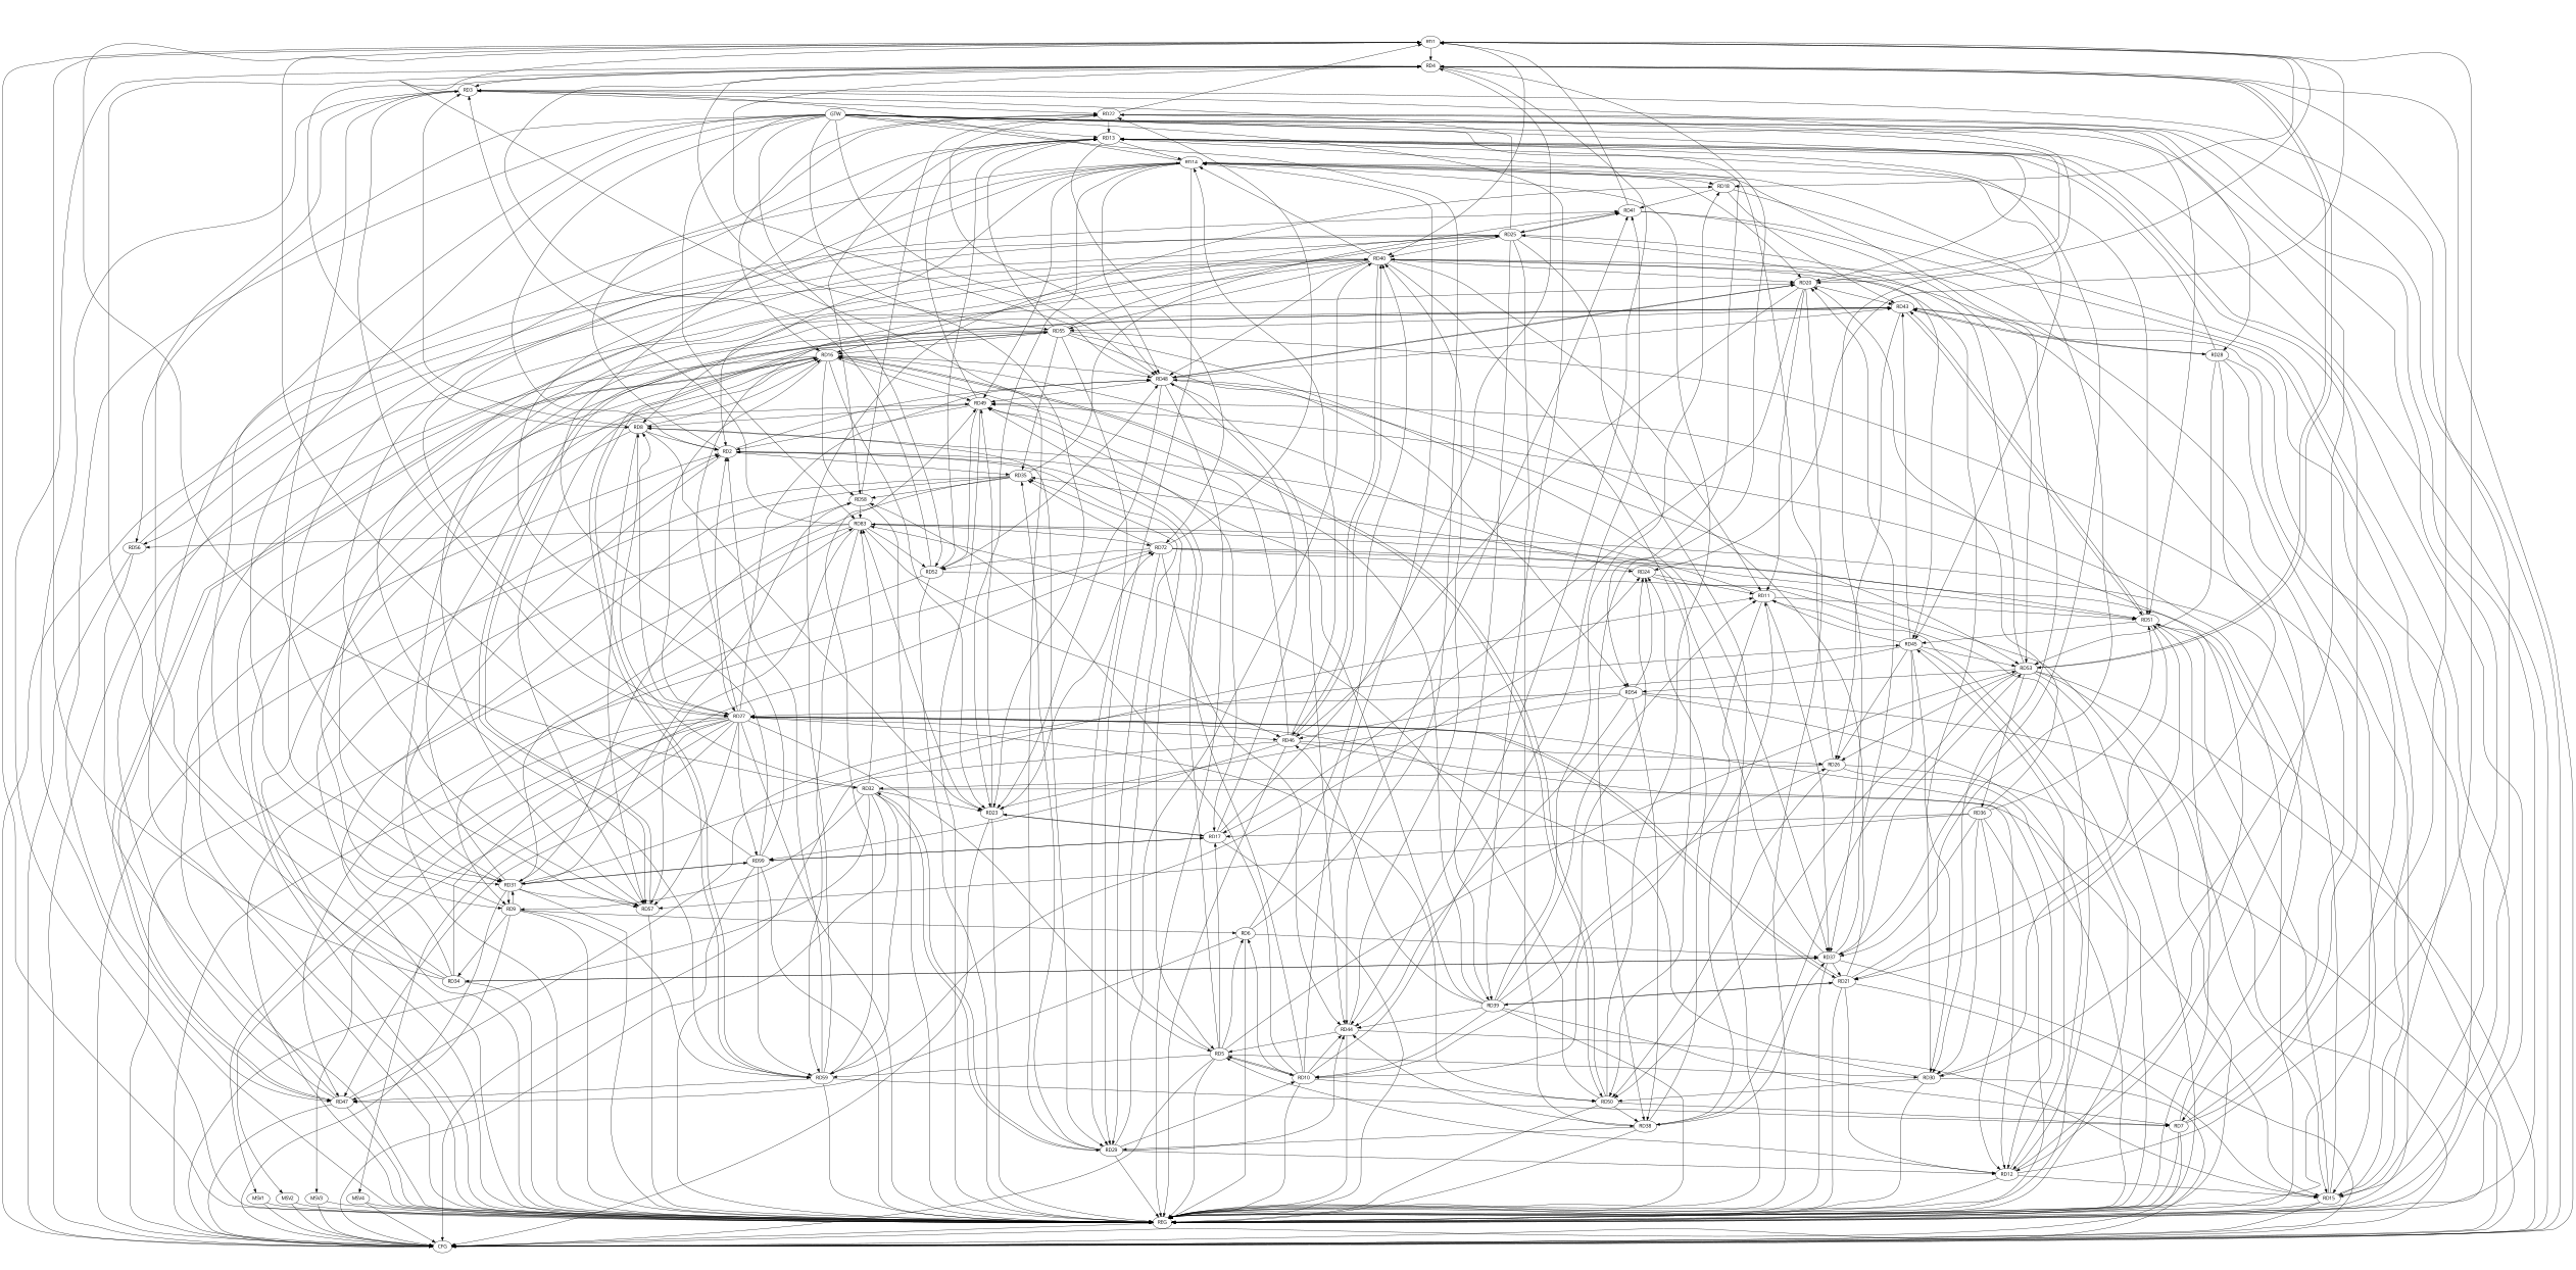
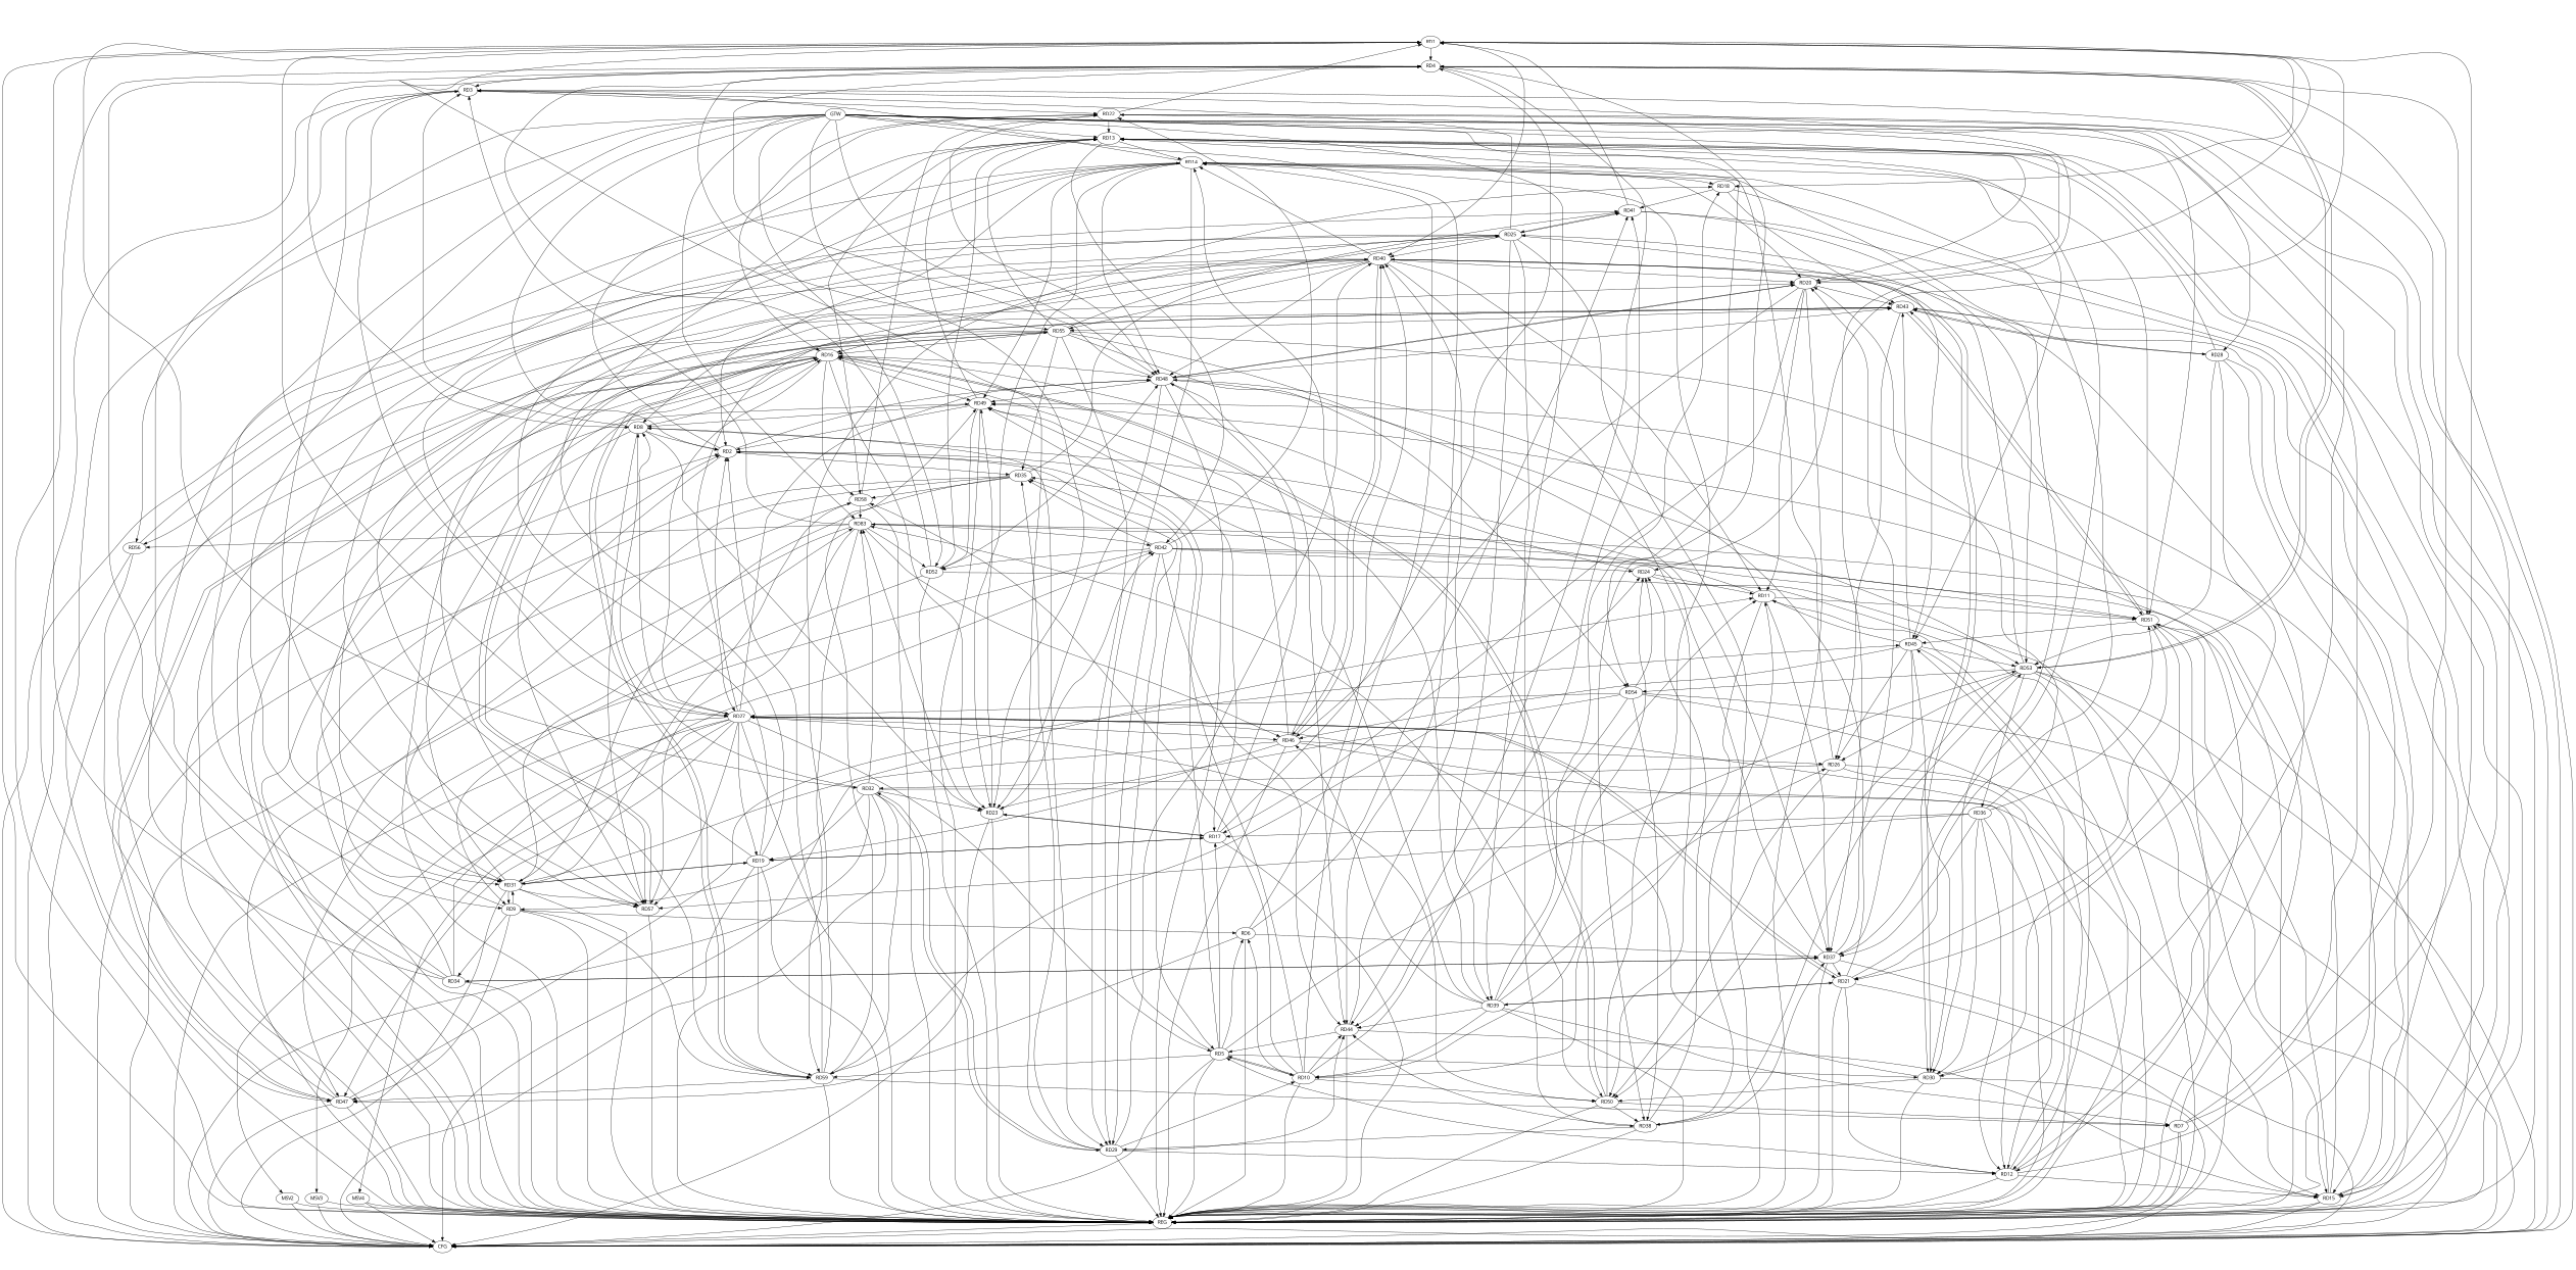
  strict digraph {
    fontname="Open Sans"
    node [fontname="Open Sans"]
    edge [fontname="Open Sans"]
    n1 [label=RD1]
    n2 [label=RD4]
    n3 [label=RD18]
    n4 [label=RD20]
    n5 [label=RD24]
    n6 [label=RD32]
    n7 [label=RD40]
    n8 [label=REG]
    n9 [label=RD3]
    n10 [label=RD8]
    n11 [label=RD38]
    n12 [label=RD44]
    n13 [label=RD53]
    n14 [label=RD55]
    n15 [label=CFG]
    n16 [label=RD41]
    n17 [label=RD43]
    n18 [label=RD22]
    n19 [label=RD48]
    n20 [label=RD17]
    n21 [label=RD11]
    n22 [label=RD46]
    n23 [label=RD16]
    n24 [label=RD59]
    n25 [label=RD23]
    n26 [label=RD29]
    n27 [label=RD9]
    n28 [label=RD15]
    n29 [label=RD83]
    n30 [label=RD27]
    n31 [label=RD30]
    n32 [label=RD14]
    n33 [label=RD50]
    n34 [label=RD12]
    n35 [label=RD56]
    n36 [label=RD2]
    n37 [label=RD5]
    n38 [label=RD35]
    n39 [label=RD6]
    n40 [label=RD10]
    n41 [label=RD49]
    n42 [label=RD13]
    n43 [label=RD31]
    n44 [label=RD58]
    n45 [label=RD37]
    n46 [label=RD57]
    n47 [label=RD47]
-   n48 [label=RD99]
+   n48 [label=RD19]
    n49 [label=RD21]
-   n50 [label=MSV1]
    n51 [label=MSV2]
    n52 [label=MSV3]
    n53 [label=MSV4]
    n54 [label=RD34]
    n55 [label=RD25]
    n56 [label=RD26]
    n57 [label=RD36]
    n58 [label=RD54]
    n59 [label=RD51]
    n60 [label=RD52]
    n61 [label=RD7]
    n62 [label=RD45]
-   n63 [label=RD72]
+   n63 [label=RD42]
    n64 [label=RD28]
    n65 [label=RD39]
    n66 [label=GTW]
    n1 -> n2
    n1 -> n3
    n1 -> n4
    n1 -> n5
    n1 -> n6
    n1 -> n7
    n1 -> n8
    n2 -> n8
    n2 -> n9
    n2 -> n10
    n2 -> n11
    n2 -> n12
    n2 -> n13
    n2 -> n14
    n2 -> n15
    n3 -> n8
    n3 -> n16
    n3 -> n17
    n4 -> n8
    n4 -> n17
    n4 -> n18
    n4 -> n19
    n4 -> n20
    n4 -> n21
    n4 -> n22
    n5 -> n8
    n5 -> n21
    n5 -> n23
    n6 -> n8
    n6 -> n10
    n6 -> n15
    n6 -> n24
    n6 -> n25
    n6 -> n26
    n6 -> n27
    n6 -> n28
    n6 -> n29
    n7 -> n4
    n7 -> n8
    n7 -> n10
    n7 -> n14
    n7 -> n19
    n7 -> n21
    n7 -> n22
    n7 -> n30
-   n7 -> n61
+   n7 -> n31
    n7 -> n32
    n7 -> n33
    n7 -> n34
    n7 -> n35
    n8 -> n15
    n9 -> n8
    n9 -> n18
    n9 -> n30
    n9 -> n45
    n9 -> n46
    n10 -> n8
    n10 -> n9
    n10 -> n23
    n10 -> n25
    n10 -> n26
    n10 -> n36
    n10 -> n46
    n11 -> n5
    n11 -> n8
    n11 -> n12
    n11 -> n21
    n11 -> n26
    n11 -> n45
    n12 -> n7
    n12 -> n8
    n12 -> n28
    n12 -> n37
    n13 -> n2
    n13 -> n8
    n13 -> n11
    n13 -> n15
    n13 -> n28
    n13 -> n55
    n13 -> n56
    n13 -> n57
    n13 -> n58
    n14 -> n8
    n14 -> n23
    n14 -> n24
    n14 -> n26
    n14 -> n28
    n14 -> n38
    n14 -> n42
    n14 -> n43
    n14 -> n45
    n14 -> n55
    n14 -> n58
    n16 -> n1
    n16 -> n8
    n16 -> n13
    n16 -> n55
    n17 -> n8
    n17 -> n14
    n17 -> n43
    n17 -> n46
    n17 -> n56
    n17 -> n59
    n17 -> n64
    n18 -> n1
    n18 -> n8
    n18 -> n15
    n18 -> n19
    n18 -> n23
    n18 -> n42
    n19 -> n2
    n19 -> n4
    n19 -> n8
    n19 -> n12
    n19 -> n13
    n19 -> n17
    n19 -> n25
    n19 -> n41
    n20 -> n2
    n20 -> n8
    n20 -> n19
    n20 -> n25
    n20 -> n48
    n21 -> n8
    n21 -> n10
    n21 -> n40
    n21 -> n45
    n21 -> n59
    n22 -> n7
    n22 -> n8
    n22 -> n15
    n22 -> n23
    n22 -> n32
    n22 -> n34
    n22 -> n48
    n22 -> n56
    n23 -> n8
    n23 -> n15
    n23 -> n19
    n23 -> n25
    n23 -> n30
    n23 -> n33
    n23 -> n41
    n23 -> n44
    n23 -> n46
    n23 -> n47
    n24 -> n3
    n24 -> n5
    n24 -> n8
    n24 -> n14
    n24 -> n36
    n24 -> n41
    n24 -> n47
    n24 -> n55
    n24 -> n61
    n25 -> n8
    n25 -> n15
    n25 -> n20
    n25 -> n29
    n25 -> n41
    n25 -> n63
    n26 -> n1
    n26 -> n6
    n26 -> n7
    n26 -> n8
    n26 -> n12
    n26 -> n34
    n26 -> n38
    n26 -> n40
    n27 -> n8
    n27 -> n24
    n27 -> n39
    n27 -> n41
    n27 -> n43
    n27 -> n47
    n27 -> n54
    n28 -> n8
    n28 -> n9
    n28 -> n15
    n28 -> n17
    n28 -> n29
    n28 -> n59
    n29 -> n8
    n29 -> n9
    n29 -> n22
    n29 -> n24
    n29 -> n35
    n29 -> n46
    n29 -> n59
    n29 -> n60
    n29 -> n63
    n30 -> n8
    n30 -> n10
    n30 -> n15
    n30 -> n19
    n30 -> n22
    n30 -> n33
    n30 -> n34
    n30 -> n36
    n30 -> n37
    n30 -> n46
    n30 -> n47
    n30 -> n48
    n30 -> n49
-   n30 -> n50
    n30 -> n51
    n30 -> n52
    n30 -> n53
    n31 -> n7
    n31 -> n8
    n31 -> n15
    n31 -> n30
    n31 -> n33
    n31 -> n59
    n32 -> n3
    n32 -> n4
    n32 -> n8
    n32 -> n9
    n32 -> n19
    n32 -> n25
    n32 -> n26
    n32 -> n30
    n32 -> n31
    n32 -> n36
    n32 -> n41
    n32 -> n59
    n33 -> n8
    n33 -> n11
    n33 -> n23
    n33 -> n29
    n33 -> n32
    n33 -> n61
    n34 -> n1
    n34 -> n8
    n34 -> n28
    n34 -> n37
    n34 -> n41
    n34 -> n62
    n35 -> n8
    n35 -> n15
    n35 -> n16
    n36 -> n8
    n36 -> n18
    n36 -> n19
    n36 -> n37
    n36 -> n38
    n37 -> n8
    n37 -> n13
    n37 -> n15
    n37 -> n20
    n37 -> n24
    n37 -> n31
    n37 -> n38
    n37 -> n39
    n37 -> n40
    n37 -> n41
    n38 -> n8
    n38 -> n15
    n38 -> n16
    n38 -> n43
    n38 -> n44
    n39 -> n7
    n39 -> n8
    n39 -> n16
    n39 -> n45
    n39 -> n47
    n40 -> n5
    n40 -> n8
    n40 -> n12
    n40 -> n16
    n40 -> n32
    n40 -> n33
    n40 -> n36
    n40 -> n37
    n40 -> n39
    n40 -> n44
    n41 -> n8
    n41 -> n10
    n41 -> n20
    n41 -> n36
    n41 -> n42
    n41 -> n60
    n42 -> n8
    n42 -> n15
    n42 -> n32
    n42 -> n43
    n42 -> n44
    n42 -> n45
    n42 -> n62
    n42 -> n63
    n43 -> n8
    n43 -> n15
    n43 -> n21
    n43 -> n23
    n43 -> n27
    n43 -> n29
    n43 -> n44
    n43 -> n46
    n43 -> n48
    n44 -> n8
    n44 -> n15
    n44 -> n18
    n44 -> n29
    n45 -> n4
    n45 -> n8
    n45 -> n13
    n45 -> n15
    n45 -> n38
    n45 -> n49
    n45 -> n54
    n46 -> n4
    n46 -> n8
    n46 -> n17
    n47 -> n7
    n47 -> n8
    n47 -> n15
    n47 -> n23
    n47 -> n36
    n47 -> n62
    n48 -> n1
    n48 -> n8
    n48 -> n15
    n48 -> n20
    n48 -> n24
    n48 -> n32
    n48 -> n42
    n48 -> n43
    n49 -> n8
    n49 -> n19
    n49 -> n28
    n49 -> n30
    n49 -> n32
    n49 -> n34
    n49 -> n65
-   n50 -> n8
-   n50 -> n15
    n51 -> n8
    n51 -> n15
    n52 -> n8
    n52 -> n15
    n53 -> n8
    n53 -> n15
    n54 -> n1
    n54 -> n2
    n54 -> n8
    n54 -> n9
    n54 -> n36
    n54 -> n45
    n54 -> n63
    n55 -> n7
    n55 -> n8
    n55 -> n9
    n55 -> n11
    n55 -> n15
    n55 -> n16
    n55 -> n23
    n55 -> n46
    n55 -> n62
    n55 -> n65
    n56 -> n6
    n56 -> n8
    n56 -> n15
    n56 -> n33
    n56 -> n42
    n57 -> n4
    n57 -> n8
    n57 -> n20
    n57 -> n31
    n57 -> n34
    n57 -> n45
    n57 -> n46
    n57 -> n59
    n58 -> n5
    n58 -> n8
    n58 -> n11
    n58 -> n12
    n58 -> n15
    n58 -> n25
    n58 -> n30
    n59 -> n8
    n59 -> n15
    n59 -> n17
    n59 -> n49
    n59 -> n62
    n60 -> n2
    n60 -> n8
    n60 -> n19
    n60 -> n27
    n60 -> n34
    n60 -> n42
    n61 -> n2
    n61 -> n8
    n61 -> n15
    n61 -> n41
    n61 -> n42
    n62 -> n8
    n62 -> n13
    n62 -> n17
    n62 -> n21
    n62 -> n22
    n62 -> n31
    n62 -> n33
    n62 -> n56
    n63 -> n5
    n63 -> n8
    n63 -> n12
    n63 -> n18
    n63 -> n26
    n63 -> n38
    n63 -> n47
    n63 -> n59
    n63 -> n60
    n64 -> n8
    n64 -> n13
    n64 -> n17
    n64 -> n28
    n64 -> n42
    n64 -> n49
    n65 -> n3
    n65 -> n8
    n65 -> n12
    n65 -> n21
    n65 -> n22
    n65 -> n36
    n65 -> n40
    n65 -> n41
    n65 -> n49
    n65 -> n56
    n65 -> n61
    n66 -> n4
    n66 -> n12
    n66 -> n19
    n66 -> n25
    n66 -> n27
    n66 -> n28
    n66 -> n29
    n66 -> n31
    n66 -> n35
    n66 -> n36
    n66 -> n42
    n66 -> n43
    n66 -> n47
    n66 -> n58
    n66 -> n59
    n66 -> n60
    n66 -> n64
    n66 -> n65
  }
